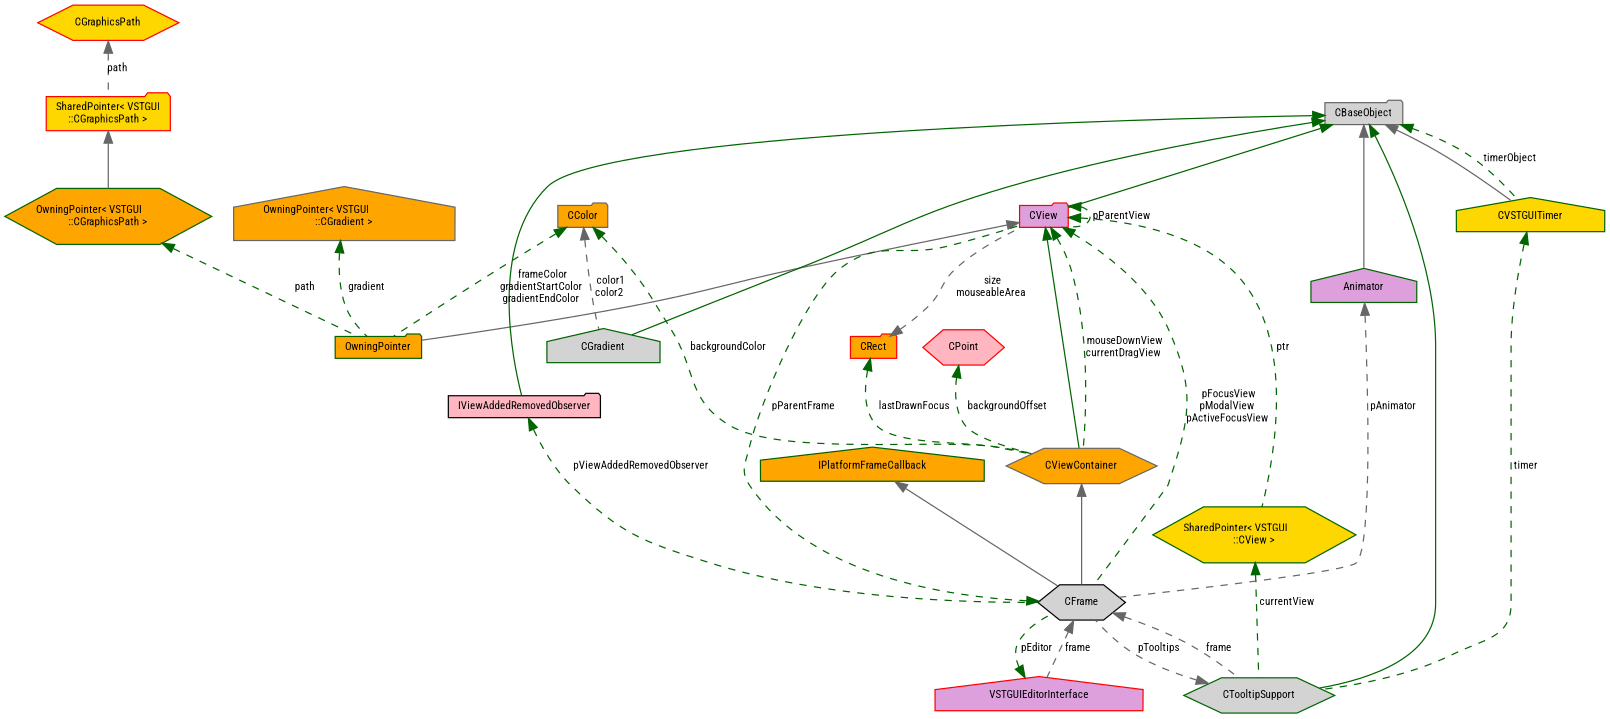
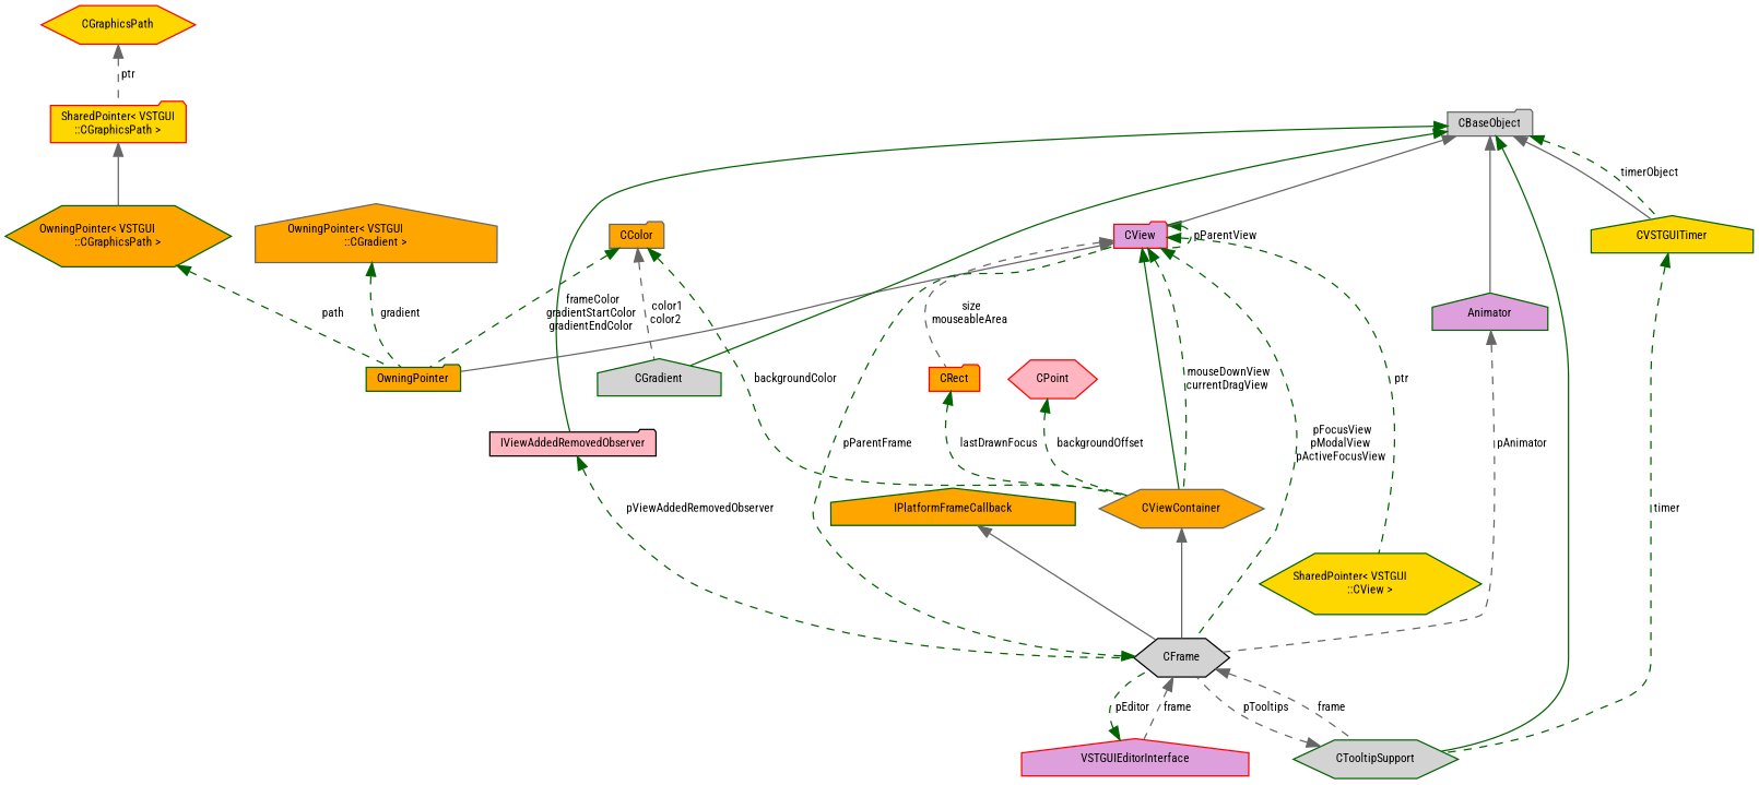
  digraph {
    fontname="Roboto Condensed"
    rankdir=TB
    node [color=darkgreen fillcolor=orange fontname="Roboto Condensed" fontsize=9 shape=folder style=filled]
    edge [color=darkgreen dir=back fontname="Roboto Condensed" fontsize=9 labelfontname=Arial labelfontsize=9 style=dashed]
    n1 [fontcolor=black height=0.2 label=OwningPointer width=0.4]
    n2 [color=red fillcolor=plum height=0.2 label=CView width=0.4]
    n3 [color=black fillcolor=lightgrey height=0.2 label=CFrame shape=hexagon width=0.4]
    n4 [color=gray40 height=0.2 label=CViewContainer shape=hexagon width=0.4]
    n5 [fillcolor=gold height=0.2 label="SharedPointer\< VSTGUI\l::CView \>" shape=hexagon width=0.4]
    n6 [fillcolor=lightgrey height=0.2 label=CTooltipSupport shape=hexagon width=0.4]
    n7 [color=red fillcolor=plum height=0.2 label=VSTGUIEditorInterface shape=house width=0.4]
    n8 [color=gray40 fillcolor=lightgrey height=0.2 label=CBaseObject width=0.4]
    n9 [fillcolor=plum height=0.2 label=Animator shape=house width=0.4]
    n10 [fillcolor=gold height=0.2 label=CVSTGUITimer shape=house width=0.4]
    n11 [fillcolor=lightgrey height=0.2 label=CGradient shape=house width=0.4]
    n12 [color=black fillcolor=lightpink height=0.2 label=IViewAddedRemovedObserver width=0.4]
    n13 [color=red fillcolor=gold height=0.2 label=CGraphicsPath shape=hexagon width=0.4]
    n14 [color=red fillcolor=gold height=0.2 label="SharedPointer\< VSTGUI\l::CGraphicsPath \>" width=0.4]
    n15 [color=red fillcolor=lightpink height=0.2 label=CPoint shape=hexagon width=0.4]
    n16 [color=gray40 height=0.2 label=CColor width=0.4]
    n17 [color=red height=0.2 label=CRect width=0.4]
    n18 [height=0.2 label=IPlatformFrameCallback shape=house width=0.4]
    n19 [color=gray40 height=0.2 label="OwningPointer\< VSTGUI\l::CGradient \>" shape=house width=0.4]
    n20 [height=0.2 label="OwningPointer\< VSTGUI\l::CGraphicsPath \>" shape=hexagon width=0.4]
    n2 -> n1 [color=gray40 style=solid]
    n2 -> n2 [label=" pParentView"]
    n2 -> n3 [label=" pFocusView\npModalView\npActiveFocusView"]
    n2 -> n4 [style=solid]
    n2 -> n4 [label=" mouseDownView\ncurrentDragView"]
    n2 -> n5 [label=" ptr"]
    n3 -> n2 [label=" pParentFrame"]
    n3 -> n6 [color=gray40 label=" frame"]
    n3 -> n7 [color=gray40 label=" frame"]
    n4 -> n3 [color=gray40 style=solid]
-   n5 -> n6 [label=" currentView"]
    n6 -> n3 [color=gray40 label=" pTooltips"]
    n7 -> n3 [label=" pEditor"]
-   n8 -> n2 [style=solid]
+   n8 -> n2 [color=gray40 style=solid]
    n8 -> n6 [style=solid]
    n8 -> n9 [color=gray40 style=solid]
    n8 -> n10 [color=gray40 style=solid]
    n8 -> n10 [label=" timerObject"]
    n8 -> n11 [style=solid]
    n8 -> n12 [style=solid]
    n9 -> n3 [color=gray40 label=" pAnimator"]
    n10 -> n6 [label=" timer"]
    n12 -> n3 [label=" pViewAddedRemovedObserver"]
-   n13 -> n14 [color=gray40 label=" path"]
+   n13 -> n14 [color=gray40 label=" ptr"]
    n14 -> n20 [color=gray40 style=solid]
    n15 -> n4 [label=" backgroundOffset"]
    n16 -> n1 [label=" frameColor\ngradientStartColor\ngradientEndColor"]
    n16 -> n4 [label=" backgroundColor"]
    n16 -> n11 [color=gray40 label=" color1\ncolor2"]
-   n17 -> n2 [color=gray40 label=" size\nmouseableArea"]
+   n2 -> n17 [color=gray40 label=" size\nmouseableArea"]
    n17 -> n4 [label=" lastDrawnFocus"]
    n18 -> n3 [color=gray40 style=solid]
    n19 -> n1 [label=" gradient"]
    n20 -> n1 [label=" path"]
  }
